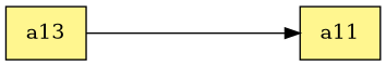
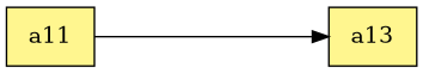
  digraph {
    rankdir=LR
    ranksep=2.0
    node [fillcolor=khaki1 shape=record style=filled]
    n1 [label="{a11}"]
    n2 [label="{a13}"]
-   n2 -> n1
+   n1 -> n2
  }
